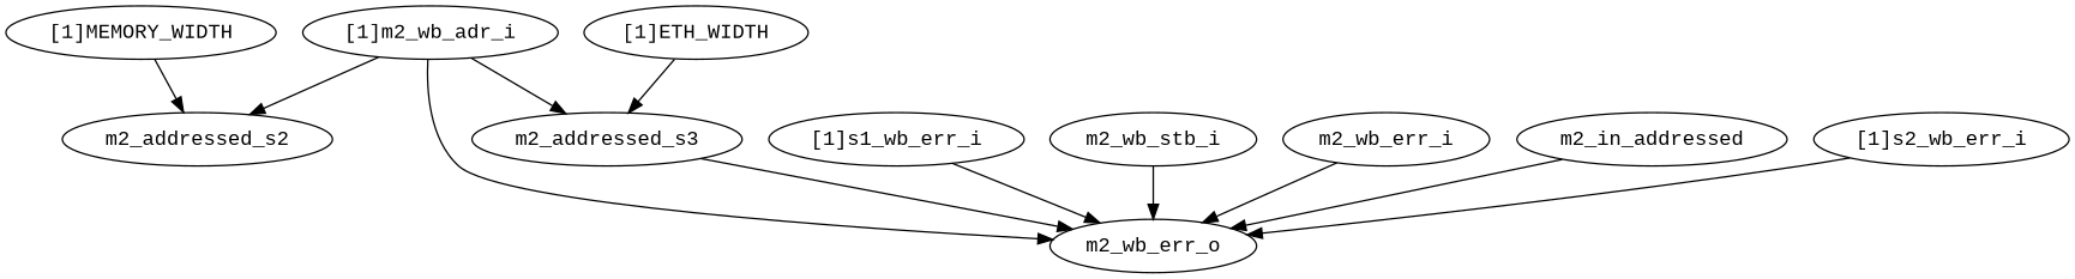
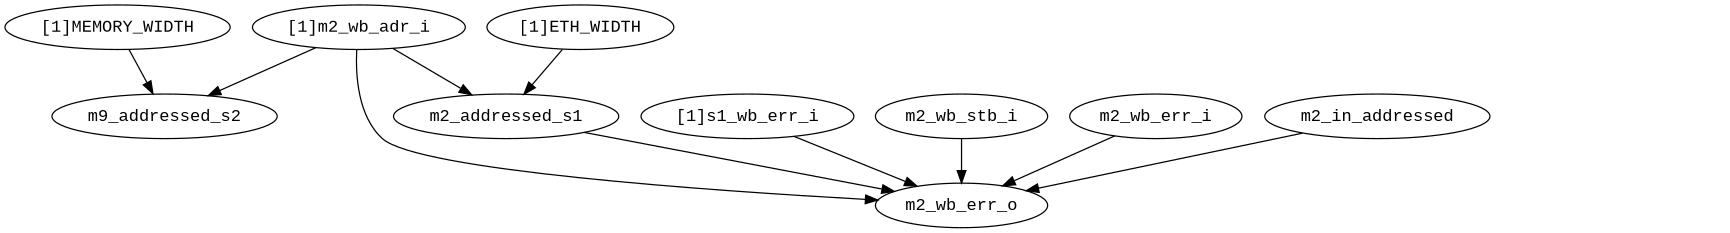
  strict digraph {
    fontname="Liberation Mono"
    node [complexity=11 fontname="Liberation Mono" importance=0.118421523494 rank=0.0107655930449]
    edge [fontname="Liberation Mono"]
-   m2_addressed_s2 [complexity=5 importance=0.10539674841 rank=0.021079349682]
+   m2_addressed_s2 [complexity=5 importance=0.10539674841 rank=0.021079349682 label=m9_addressed_s2]
    "[1]MEMORY_WIDTH"
    m2_wb_err_o [complexity=0 importance=0.0291625431297 rank=0.0]
    "[1]s1_wb_err_i" [complexity=2 importance=0.0421873182136 rank=0.0210936591068]
    m2_wb_stb_i [complexity=4 importance=0.0713498613433 rank=0.0178374653358]
    "[1]m2_wb_adr_i"
-   m2_addressed_s1 [complexity=5 importance=0.13455929154 rank=0.0269118583079 label=m2_addressed_s3]
+   m2_addressed_s1 [complexity=5 importance=0.13455929154 rank=0.0269118583079]
    n8 [complexity=4 importance=0.0713498613433 label=m2_wb_err_i rank=0.0178374653358]
    "[1]ETH_WIDTH" [importance=0.147584066623 rank=0.0134167333294]
    n10 [complexity=1 importance=0.138239052825 label=m2_in_addressed rank=0.138239052825]
-   "[1]s2_wb_err_i" [complexity=2 importance=0.0421873182136 rank=0.0210936591068]
    "[1]MEMORY_WIDTH" -> m2_addressed_s2
    "[1]s1_wb_err_i" -> m2_wb_err_o
    m2_wb_stb_i -> m2_wb_err_o
    "[1]m2_wb_adr_i" -> m2_addressed_s2
    "[1]m2_wb_adr_i" -> m2_wb_err_o
    "[1]m2_wb_adr_i" -> m2_addressed_s1
    m2_addressed_s1 -> m2_wb_err_o
    n8 -> m2_wb_err_o
    "[1]ETH_WIDTH" -> m2_addressed_s1
    n10 -> m2_wb_err_o
-   "[1]s2_wb_err_i" -> m2_wb_err_o
  }
